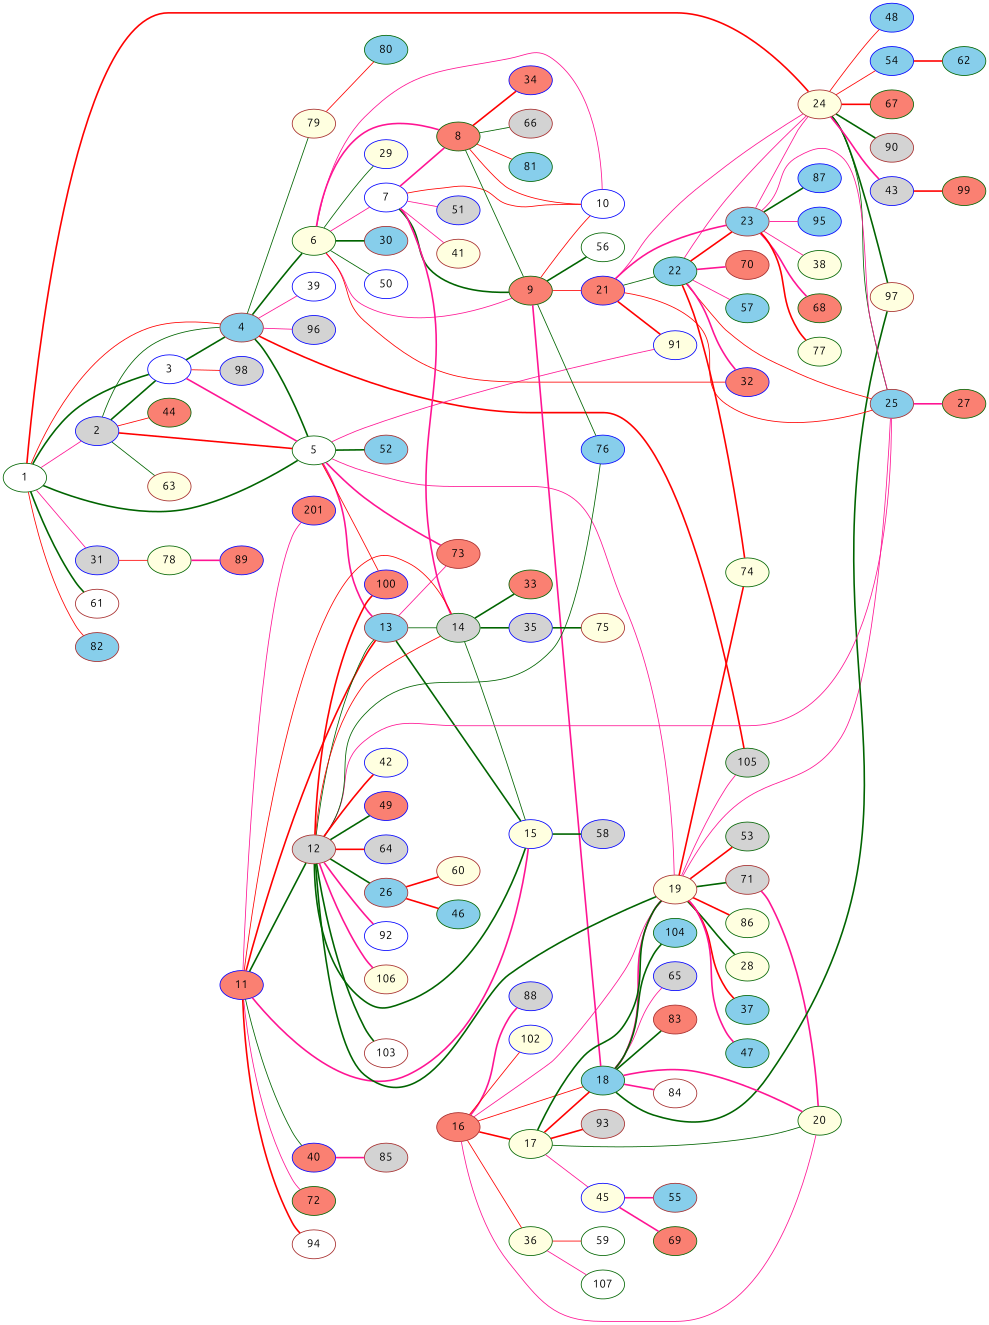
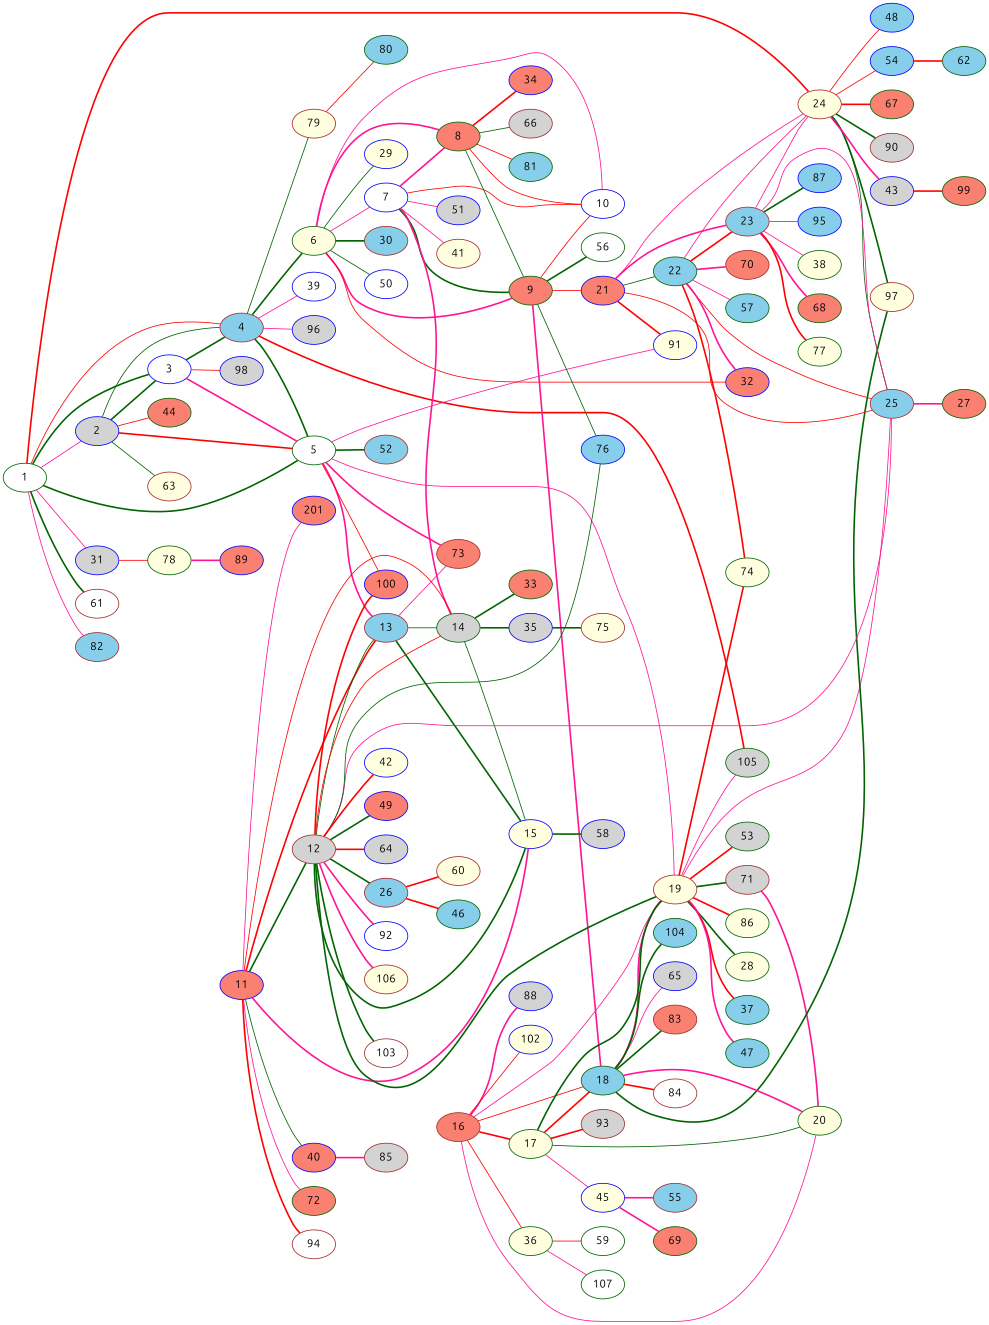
  graph {
    fontname=Ubuntu
    rankdir=LR
    node [color=darkgreen fillcolor=lightyellow fontname=Ubuntu style=filled]
    edge [color=deeppink fontname=Ubuntu style=bold]
    1 [fillcolor=white]
    2 [color=blue fillcolor=lightgrey]
    3 [color=blue fillcolor=white]
    4 [color=brown fillcolor=skyblue]
    5 [fillcolor=white]
    24 [color=brown]
    31 [color=blue fillcolor=lightgrey]
    61 [color=brown fillcolor=white]
    82 [color=brown fillcolor=skyblue]
    44 [fillcolor=salmon]
    63 [color=brown]
    98 [color=blue fillcolor=lightgrey]
    6
    39 [color=blue fillcolor=white]
    79 [color=brown]
    96 [color=blue fillcolor=lightgrey]
    105 [fillcolor=lightgrey]
    13 [color=brown fillcolor=skyblue]
    19 [color=brown]
    52 [color=brown fillcolor=skyblue]
    73 [color=brown fillcolor=salmon]
    91 [color=blue]
    100 [color=blue fillcolor=salmon]
    25 [color=brown fillcolor=skyblue]
    97 [color=brown]
    43 [color=blue fillcolor=lightgrey]
    48 [color=blue fillcolor=skyblue]
    54 [color=blue fillcolor=skyblue]
    67 [fillcolor=salmon]
    90 [color=brown fillcolor=lightgrey]
    78
    7 [color=blue fillcolor=white]
    8 [fillcolor=salmon]
    9 [fillcolor=salmon]
    10 [color=blue fillcolor=white]
    29 [color=blue]
    30 [color=brown fillcolor=skyblue]
    32 [color=blue fillcolor=salmon]
    50 [color=blue fillcolor=white]
    80 [fillcolor=skyblue]
    14 [fillcolor=lightgrey]
    15 [color=blue]
    28
    37 [fillcolor=skyblue]
    47 [fillcolor=skyblue]
    53 [fillcolor=lightgrey]
    71 [color=brown fillcolor=lightgrey]
    74
    86
    41 [color=brown]
    51 [color=blue fillcolor=lightgrey]
    34 [color=blue fillcolor=salmon]
    66 [color=brown fillcolor=lightgrey]
    81 [fillcolor=skyblue]
    18 [fillcolor=skyblue]
    21 [color=blue fillcolor=salmon]
    56 [fillcolor=white]
    76 [color=blue fillcolor=skyblue]
    33 [fillcolor=salmon]
    35 [color=blue fillcolor=lightgrey]
    20
    65 [color=blue fillcolor=lightgrey]
    83 [color=brown fillcolor=salmon]
    84 [color=brown fillcolor=white]
    104 [fillcolor=skyblue]
    22 [fillcolor=skyblue]
    23 [color=brown fillcolor=skyblue]
    11 [color=blue fillcolor=salmon]
    12 [color=brown fillcolor=lightgrey]
    40 [color=blue fillcolor=salmon]
    72 [fillcolor=salmon]
    94 [color=brown fillcolor=white]
    n73 [color=blue fillcolor=salmon label=201]
    26 [color=brown fillcolor=skyblue]
    42 [color=blue]
    49 [color=blue fillcolor=salmon]
    64 [color=blue fillcolor=lightgrey]
    92 [color=blue fillcolor=white]
    103 [color=brown fillcolor=white]
    106 [color=brown]
    58 [color=blue fillcolor=lightgrey]
    85 [color=brown fillcolor=lightgrey]
    27 [fillcolor=salmon]
    46 [fillcolor=skyblue]
    60 [color=brown]
    75 [color=brown]
    16 [color=brown fillcolor=salmon]
    17
    36
    88 [color=blue fillcolor=lightgrey]
    102 [color=blue]
    45 [color=blue]
    93 [color=brown fillcolor=lightgrey]
    59 [fillcolor=white]
    107 [fillcolor=white]
    55 [color=brown fillcolor=skyblue]
    69 [fillcolor=salmon]
    57 [fillcolor=skyblue]
    70 [color=brown fillcolor=salmon]
    38
    68 [fillcolor=salmon]
    77
    87 [color=blue fillcolor=skyblue]
    95 [color=blue fillcolor=skyblue]
    99 [fillcolor=salmon]
    62 [fillcolor=skyblue]
    89 [color=blue fillcolor=salmon]
    1 -- 2 [style=solid]
    1 -- 3 [color=darkgreen]
    1 -- 4 [color=red style=solid]
    1 -- 5 [color=darkgreen]
    1 -- 24 [color=red]
    1 -- 31 [style=solid]
    1 -- 61 [color=darkgreen]
-   1 -- 82 [color=red style=solid]
+   1 -- 82 [style=solid]
    2 -- 3 [color=darkgreen]
    2 -- 4 [color=darkgreen style=solid]
    2 -- 5 [color=red]
    2 -- 44 [color=red style=solid]
    2 -- 63 [color=darkgreen style=solid]
    3 -- 4 [color=darkgreen]
    3 -- 5
    3 -- 98 [color=red style=solid]
    4 -- 5 [color=darkgreen]
    4 -- 6 [color=darkgreen]
    4 -- 39 [style=solid]
    4 -- 79 [color=darkgreen style=solid]
    4 -- 96 [style=solid]
    4 -- 105 [color=red]
    5 -- 13
    5 -- 19 [style=solid]
    5 -- 52 [color=darkgreen]
    5 -- 73
    5 -- 91 [style=solid]
    5 -- 100 [color=red style=solid]
    24 -- 25 [color=darkgreen style=solid]
    24 -- 97 [color=darkgreen]
    24 -- 43
    24 -- 48 [color=red style=solid]
    24 -- 54 [color=red style=solid]
    24 -- 67 [color=red]
    24 -- 90 [color=darkgreen]
    31 -- 78 [color=red style=solid]
    6 -- 7 [style=solid]
    6 -- 8
-   6 -- 9 [style=solid]
+   6 -- 9
    6 -- 10 [style=solid]
    6 -- 29 [color=darkgreen style=solid]
    6 -- 30 [color=darkgreen]
    6 -- 32 [color=red style=solid]
    6 -- 50 [color=darkgreen style=solid]
    79 -- 80 [color=red style=solid]
    13 -- 73 [style=solid]
    13 -- 14 [color=darkgreen style=solid]
    13 -- 15 [color=darkgreen]
    19 -- 105 [style=solid]
    19 -- 25 [style=solid]
    19 -- 28 [color=darkgreen]
    19 -- 37 [color=red]
    19 -- 47
    19 -- 53 [color=red]
    19 -- 71 [color=darkgreen]
    19 -- 74 [color=red]
    19 -- 86 [color=red]
    25 -- 27
    43 -- 99 [color=red]
    54 -- 62 [color=red]
    78 -- 89
    7 -- 8
    7 -- 9 [color=darkgreen]
    7 -- 10 [color=red style=solid]
    7 -- 14
    7 -- 41 [style=solid]
    7 -- 51 [style=solid]
    8 -- 9 [color=darkgreen style=solid]
    8 -- 10 [color=red style=solid]
    8 -- 34 [color=red]
    8 -- 66 [color=darkgreen style=solid]
    8 -- 81 [color=red style=solid]
    9 -- 10 [color=red style=solid]
    9 -- 18
    9 -- 21 [color=red style=solid]
    9 -- 56 [color=darkgreen]
    9 -- 76 [color=darkgreen style=solid]
    14 -- 15 [color=darkgreen style=solid]
    14 -- 33 [color=darkgreen]
    14 -- 35 [color=darkgreen]
    15 -- 58 [color=darkgreen]
    71 -- 20
    18 -- 19
    18 -- 97 [color=darkgreen]
    18 -- 20
    18 -- 65 [style=solid]
    18 -- 83 [color=darkgreen]
-   18 -- 84
+   18 -- 84 [color=red]
    18 -- 104 [color=darkgreen]
    21 -- 24 [style=solid]
    21 -- 91 [color=red]
    21 -- 25 [color=red style=solid]
    21 -- 22 [color=darkgreen style=solid]
    21 -- 23
    35 -- 75 [color=darkgreen]
    22 -- 24 [style=solid]
    22 -- 25 [color=red style=solid]
    22 -- 32
    22 -- 74 [color=red]
    22 -- 23 [color=red]
    22 -- 57 [style=solid]
    22 -- 70
    23 -- 24 [style=solid]
    23 -- 25 [style=solid]
    23 -- 38 [style=solid]
    23 -- 68
    23 -- 77 [color=red]
    23 -- 87 [color=darkgreen]
    23 -- 95 [style=solid]
    11 -- 13 [color=red]
    11 -- 14 [color=red style=solid]
    11 -- 15
    11 -- 12 [color=darkgreen]
    11 -- 40 [color=darkgreen style=solid]
    11 -- 72 [style=solid]
    11 -- 94 [color=red]
    11 -- n73 [style=solid]
    12 -- 13 [color=darkgreen style=solid]
    12 -- 19 [color=darkgreen]
    12 -- 100 [color=red]
    12 -- 25 [style=solid]
    12 -- 14 [color=red style=solid]
    12 -- 15 [color=darkgreen]
    12 -- 76 [color=darkgreen style=solid]
    12 -- 26 [color=darkgreen]
    12 -- 42 [color=red]
    12 -- 49 [color=darkgreen]
    12 -- 64 [color=red]
    12 -- 92
    12 -- 103 [color=darkgreen]
    12 -- 106
    40 -- 85
    26 -- 46 [color=red]
    26 -- 60 [color=red]
    16 -- 19 [style=solid]
    16 -- 18 [color=red style=solid]
    16 -- 20 [style=solid]
    16 -- 17 [color=red]
    16 -- 36 [color=red style=solid]
    16 -- 88
    16 -- 102 [color=red style=solid]
    17 -- 19 [color=darkgreen]
    17 -- 18 [color=red]
    17 -- 20 [color=darkgreen style=solid]
    17 -- 45 [style=solid]
    17 -- 93 [color=red]
    36 -- 59 [color=red style=solid]
    36 -- 107 [style=solid]
    45 -- 55
    45 -- 69
  }
